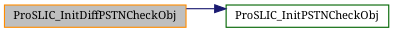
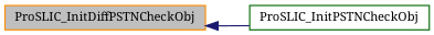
  digraph {
    rankdir=LR
    fontname="Noto Serif"
    node [fontname="Noto Serif" fontsize=10 shape=record style=filled]
    n1 [color=darkorange fillcolor=grey75 fontcolor=black height=0.2 label=ProSLIC_InitDiffPSTNCheckObj width=0.4]
    n2 [color=darkgreen fillcolor=white height=0.2 label=ProSLIC_InitPSTNCheckObj width=0.4]
-   n2 -> n1 [color=midnightblue dir=back fontname="Noto Serif" fontsize=10 labelfontname=Helvetica labelfontsize=10 style=solid]
+   n1 -> n2 [color=midnightblue dir=back fontname="Noto Serif" fontsize=10 labelfontname=Helvetica labelfontsize=10 style=solid]
  }
